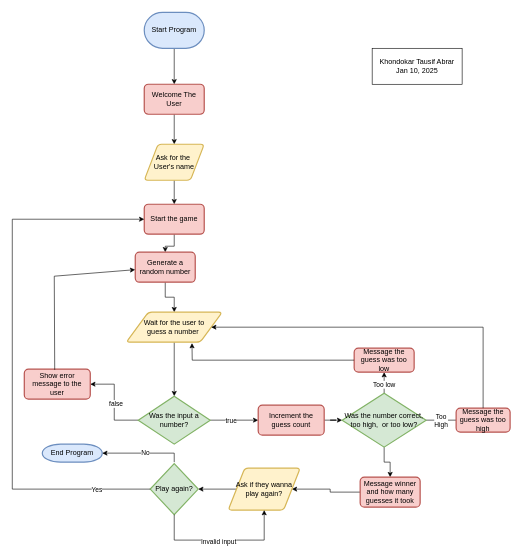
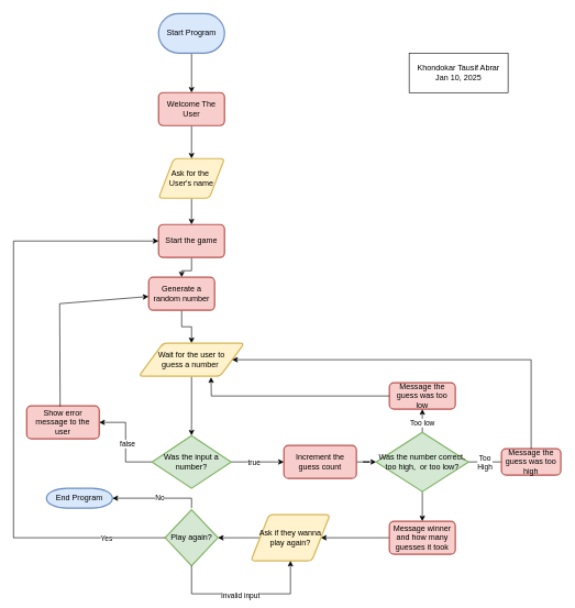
  <mxCell id="0" />
  <mxCell id="1" parent="0" />
  <mxCell id="2" value="" style="edgeStyle=orthogonalEdgeStyle;rounded=0;orthogonalLoop=1;jettySize=auto;html=1;" edge="1" parent="1" source="3" target="6"><mxGeometry relative="1" as="geometry" /></mxCell>
  <mxCell id="3" value="Start Program" style="strokeWidth=2;html=1;shape=mxgraph.flowchart.terminator;whiteSpace=wrap;fillColor=#dae8fc;strokeColor=#6c8ebf;" vertex="1" parent="1"><mxGeometry x="240" width="100" height="60" as="geometry" y="20" /></mxCell>
  <mxCell id="4" value="End Program" style="strokeWidth=2;html=1;shape=mxgraph.flowchart.terminator;whiteSpace=wrap;fillColor=#dae8fc;strokeColor=#6c8ebf;" vertex="1" parent="1"><mxGeometry x="70" y="740" width="100" height="30" as="geometry" /></mxCell>
  <mxCell id="5" style="edgeStyle=orthogonalEdgeStyle;rounded=0;orthogonalLoop=1;jettySize=auto;html=1;entryX=0.5;entryY=0;entryDx=0;entryDy=0;" edge="1" parent="1" source="6" target="8"><mxGeometry relative="1" as="geometry" /></mxCell>
  <mxCell id="6" value="Welcome The User" style="rounded=1;whiteSpace=wrap;html=1;absoluteArcSize=1;arcSize=14;strokeWidth=2;fillColor=#f8cecc;strokeColor=#b85450;" vertex="1" parent="1"><mxGeometry x="240" y="140" width="100" height="50" as="geometry" /></mxCell>
  <mxCell id="7" value="" style="edgeStyle=orthogonalEdgeStyle;rounded=0;orthogonalLoop=1;jettySize=auto;html=1;" edge="1" parent="1" source="8" target="10"><mxGeometry relative="1" as="geometry" /></mxCell>
  <mxCell id="8" value="Ask for the&amp;nbsp;&lt;div&gt;User's name&lt;/div&gt;" style="shape=parallelogram;html=1;strokeWidth=2;perimeter=parallelogramPerimeter;whiteSpace=wrap;rounded=1;arcSize=12;size=0.23;fillColor=#fff2cc;strokeColor=#d6b656;" vertex="1" parent="1"><mxGeometry x="240" y="240" width="100" height="60" as="geometry" /></mxCell>
  <mxCell id="9" value="" style="edgeStyle=orthogonalEdgeStyle;rounded=0;orthogonalLoop=1;jettySize=auto;html=1;" edge="1" parent="1" source="10" target="12"><mxGeometry relative="1" as="geometry" /></mxCell>
  <mxCell id="10" value="Start the game" style="rounded=1;whiteSpace=wrap;html=1;absoluteArcSize=1;arcSize=14;strokeWidth=2;fillColor=#f8cecc;strokeColor=#b85450;" vertex="1" parent="1"><mxGeometry x="240" y="340" width="100" height="50" as="geometry" /></mxCell>
  <mxCell id="11" value="" style="edgeStyle=orthogonalEdgeStyle;rounded=0;orthogonalLoop=1;jettySize=auto;html=1;" edge="1" parent="1" source="12" target="14"><mxGeometry relative="1" as="geometry" /></mxCell>
  <mxCell id="12" value="Generate a&lt;div&gt;random number&lt;/div&gt;" style="rounded=1;whiteSpace=wrap;html=1;absoluteArcSize=1;arcSize=14;strokeWidth=2;fillColor=#f8cecc;strokeColor=#b85450;" vertex="1" parent="1"><mxGeometry x="225" y="420" width="100" height="50" as="geometry" /></mxCell>
  <mxCell id="13" value="" style="edgeStyle=orthogonalEdgeStyle;rounded=0;orthogonalLoop=1;jettySize=auto;html=1;" edge="1" parent="1" source="14" target="19"><mxGeometry relative="1" as="geometry" /></mxCell>
  <mxCell id="14" value="Wait for the user to&lt;div&gt;guess a number&amp;nbsp;&lt;/div&gt;" style="shape=parallelogram;html=1;strokeWidth=2;perimeter=parallelogramPerimeter;whiteSpace=wrap;rounded=1;arcSize=12;size=0.23;fillColor=#fff2cc;strokeColor=#d6b656;" vertex="1" parent="1"><mxGeometry x="210" y="520" width="160" height="50" as="geometry" /></mxCell>
  <mxCell id="15" value="" style="edgeStyle=orthogonalEdgeStyle;rounded=0;orthogonalLoop=1;jettySize=auto;html=1;" edge="1" parent="1" source="19" target="20"><mxGeometry relative="1" as="geometry" /></mxCell>
  <mxCell id="16" value="false" style="edgeLabel;html=1;align=center;verticalAlign=middle;resizable=0;points=[];" vertex="1" connectable="0" parent="15"><mxGeometry x="-0.006" y="-2" relative="1" as="geometry"><mxPoint y="2" as="offset" /></mxGeometry></mxCell>
  <mxCell id="17" value="" style="edgeStyle=orthogonalEdgeStyle;rounded=0;orthogonalLoop=1;jettySize=auto;html=1;" edge="1" parent="1" source="19" target="22"><mxGeometry relative="1" as="geometry" /></mxCell>
  <mxCell id="18" value="true" style="edgeLabel;html=1;align=center;verticalAlign=middle;resizable=0;points=[];" vertex="1" connectable="0" parent="17"><mxGeometry x="-0.161" relative="1" as="geometry"><mxPoint as="offset" /></mxGeometry></mxCell>
  <mxCell id="19" value="Was the input a number?" style="strokeWidth=2;html=1;shape=mxgraph.flowchart.decision;whiteSpace=wrap;fillColor=#d5e8d4;strokeColor=#82b366;" vertex="1" parent="1"><mxGeometry x="230" y="660" width="120" height="80" as="geometry" /></mxCell>
  <mxCell id="20" value="Show error message to the user" style="rounded=1;whiteSpace=wrap;html=1;absoluteArcSize=1;arcSize=14;strokeWidth=2;fillColor=#f8cecc;strokeColor=#b85450;" vertex="1" parent="1"><mxGeometry x="40" y="615" width="110" height="50" as="geometry" /></mxCell>
  <mxCell id="21" value="" style="edgeStyle=orthogonalEdgeStyle;rounded=0;orthogonalLoop=1;jettySize=auto;html=1;" edge="1" parent="1" source="22" target="28"><mxGeometry relative="1" as="geometry" /></mxCell>
  <mxCell id="22" value="Increment the guess count" style="rounded=1;whiteSpace=wrap;html=1;absoluteArcSize=1;arcSize=14;strokeWidth=2;fillColor=#f8cecc;strokeColor=#b85450;" vertex="1" parent="1"><mxGeometry x="430" y="675" width="110" height="50" as="geometry" /></mxCell>
  <mxCell id="23" value="" style="edgeStyle=orthogonalEdgeStyle;rounded=0;orthogonalLoop=1;jettySize=auto;html=1;" edge="1" parent="1" source="28" target="29"><mxGeometry relative="1" as="geometry" /></mxCell>
  <mxCell id="24" value="Too low" style="edgeLabel;html=1;align=center;verticalAlign=middle;resizable=0;points=[];" vertex="1" connectable="0" parent="23"><mxGeometry x="-0.323" y="1" relative="1" as="geometry"><mxPoint as="offset" /></mxGeometry></mxCell>
  <mxCell id="25" value="" style="edgeStyle=orthogonalEdgeStyle;rounded=0;orthogonalLoop=1;jettySize=auto;html=1;endArrow=none;" edge="1" parent="1" source="28" target="32"><mxGeometry relative="1" as="geometry" /></mxCell>
  <mxCell id="26" value="Too&lt;div&gt;High&lt;/div&gt;" style="edgeLabel;html=1;align=center;verticalAlign=middle;resizable=0;points=[];" vertex="1" connectable="0" parent="25"><mxGeometry x="-0.05" relative="1" as="geometry"><mxPoint as="offset" /></mxGeometry></mxCell>
  <mxCell id="27" value="" style="edgeStyle=orthogonalEdgeStyle;rounded=0;orthogonalLoop=1;jettySize=auto;html=1;" edge="1" parent="1" source="28" target="35"><mxGeometry relative="1" as="geometry" /></mxCell>
  <mxCell id="28" value="Was the number correct, too high,&amp;nbsp; or too low?" style="strokeWidth=2;html=1;shape=mxgraph.flowchart.decision;whiteSpace=wrap;fillColor=#d5e8d4;strokeColor=#82b366;" vertex="1" parent="1"><mxGeometry x="570" y="655" width="140" height="90" as="geometry" /></mxCell>
  <mxCell id="29" value="Message the guess was too low" style="rounded=1;whiteSpace=wrap;html=1;absoluteArcSize=1;arcSize=14;strokeWidth=2;fillColor=#f8cecc;strokeColor=#b85450;" vertex="1" parent="1"><mxGeometry x="590" y="580" width="100" height="40" as="geometry" /></mxCell>
  <mxCell id="30" value="" style="endArrow=classic;html=1;rounded=0;exitX=0.461;exitY=0.022;exitDx=0;exitDy=0;exitPerimeter=0;entryX=-0.002;entryY=0.583;entryDx=0;entryDy=0;entryPerimeter=0;" edge="1" parent="1" source="20" target="12"><mxGeometry width="50" height="50" relative="1" as="geometry"><mxPoint x="100" y="570" as="sourcePoint" /><mxPoint x="150" y="520" as="targetPoint" /><Array as="points"><mxPoint x="90" y="460" /></Array></mxGeometry></mxCell>
  <mxCell id="31" value="" style="endArrow=classic;html=1;rounded=0;exitX=0;exitY=0.5;exitDx=0;exitDy=0;entryX=0.685;entryY=1.032;entryDx=0;entryDy=0;entryPerimeter=0;" edge="1" parent="1" source="29" target="14"><mxGeometry width="50" height="50" relative="1" as="geometry"><mxPoint x="370" y="580" as="sourcePoint" /><mxPoint x="420" y="530" as="targetPoint" /><Array as="points"><mxPoint x="320" y="600" /></Array></mxGeometry></mxCell>
  <mxCell id="32" value="Message the guess was too high" style="rounded=1;whiteSpace=wrap;html=1;absoluteArcSize=1;arcSize=14;strokeWidth=2;fillColor=#f8cecc;strokeColor=#b85450;" vertex="1" parent="1"><mxGeometry x="760" y="680" width="90" height="40" as="geometry" /></mxCell>
  <mxCell id="33" value="" style="endArrow=classic;html=1;rounded=0;exitX=0.5;exitY=0;exitDx=0;exitDy=0;entryX=1;entryY=0.5;entryDx=0;entryDy=0;" edge="1" parent="1" source="32" target="14"><mxGeometry width="50" height="50" relative="1" as="geometry"><mxPoint x="720" y="640" as="sourcePoint" /><mxPoint x="770" y="590" as="targetPoint" /><Array as="points"><mxPoint x="805" y="545" /></Array></mxGeometry></mxCell>
  <mxCell id="34" value="" style="edgeStyle=orthogonalEdgeStyle;rounded=0;orthogonalLoop=1;jettySize=auto;html=1;" edge="1" parent="1" source="35" target="37"><mxGeometry relative="1" as="geometry" /></mxCell>
- <mxCell id="35" value="Message winner and how many guesses it took" style="rounded=1;whiteSpace=wrap;html=1;absoluteArcSize=1;arcSize=14;strokeWidth=2;fillColor=#f8cecc;strokeColor=#b85450;" vertex="1" parent="1"><mxGeometry x="600" y="795" width="100" height="50" as="geometry" /></mxCell>
+ <mxCell id="35" value="Message winner and how many guesses it took" style="rounded=1;whiteSpace=wrap;html=1;absoluteArcSize=1;arcSize=14;strokeWidth=2;fillColor=#f8cecc;strokeColor=#b85450;" vertex="1" parent="1"><mxGeometry x="590" y="790" width="100" height="50" as="geometry" /></mxCell>
  <mxCell id="36" value="" style="edgeStyle=orthogonalEdgeStyle;rounded=0;orthogonalLoop=1;jettySize=auto;html=1;" edge="1" parent="1" source="37" target="38"><mxGeometry relative="1" as="geometry" /></mxCell>
  <mxCell id="37" value="Ask if they wanna play again?" style="shape=parallelogram;html=1;strokeWidth=2;perimeter=parallelogramPerimeter;whiteSpace=wrap;rounded=1;arcSize=12;size=0.23;fillColor=#fff2cc;strokeColor=#d6b656;" vertex="1" parent="1"><mxGeometry x="380" y="780" width="120" height="70" as="geometry" /></mxCell>
  <mxCell id="38" value="Play again?" style="strokeWidth=2;html=1;shape=mxgraph.flowchart.decision;whiteSpace=wrap;fillColor=#d5e8d4;strokeColor=#82b366;" vertex="1" parent="1"><mxGeometry x="250" y="772.5" width="80" height="85" as="geometry" /></mxCell>
  <mxCell id="39" value="" style="endArrow=classic;html=1;rounded=0;entryX=0;entryY=0.5;entryDx=0;entryDy=0;exitX=0;exitY=0.5;exitDx=0;exitDy=0;exitPerimeter=0;" edge="1" parent="1" source="38" target="10"><mxGeometry width="50" height="50" relative="1" as="geometry"><mxPoint x="290" y="860" as="sourcePoint" /><mxPoint x="430" y="590" as="targetPoint" /><Array as="points"><mxPoint x="20" y="815" /><mxPoint x="20" y="365" /></Array></mxGeometry></mxCell>
  <mxCell id="40" value="Yes" style="edgeLabel;html=1;align=center;verticalAlign=middle;resizable=0;points=[];" vertex="1" connectable="0" parent="39"><mxGeometry x="-0.8" y="1" relative="1" as="geometry"><mxPoint as="offset" /></mxGeometry></mxCell>
  <mxCell id="41" value="" style="endArrow=classic;html=1;rounded=0;exitX=0.5;exitY=1;exitDx=0;exitDy=0;exitPerimeter=0;entryX=0.5;entryY=1;entryDx=0;entryDy=0;" edge="1" parent="1" source="38" target="37"><mxGeometry width="50" height="50" relative="1" as="geometry"><mxPoint x="330" y="730" as="sourcePoint" /><mxPoint x="380" y="680" as="targetPoint" /><Array as="points"><mxPoint x="290" y="900" /><mxPoint x="440" y="900" /></Array></mxGeometry></mxCell>
  <mxCell id="42" value="Invalid input" style="edgeLabel;html=1;align=center;verticalAlign=middle;resizable=0;points=[];" vertex="1" connectable="0" parent="41"><mxGeometry x="-0.047" y="-2" relative="1" as="geometry"><mxPoint as="offset" /></mxGeometry></mxCell>
  <mxCell id="43" value="" style="endArrow=classic;html=1;rounded=0;entryX=1;entryY=0.5;entryDx=0;entryDy=0;entryPerimeter=0;" edge="1" parent="1" target="4"><mxGeometry width="50" height="50" relative="1" as="geometry"><mxPoint x="290" y="770" as="sourcePoint" /><mxPoint x="360" y="650" as="targetPoint" /><Array as="points"><mxPoint x="290" y="755" /></Array></mxGeometry></mxCell>
  <mxCell id="44" value="No" style="edgeLabel;html=1;align=center;verticalAlign=middle;resizable=0;points=[];" vertex="1" connectable="0" parent="43"><mxGeometry x="-0.059" y="-2" relative="1" as="geometry"><mxPoint as="offset" /></mxGeometry></mxCell>
  <mxCell id="45" value="Khondokar Tausif Abrar&lt;div&gt;Jan 10, 2025&lt;/div&gt;" style="rounded=0;whiteSpace=wrap;html=1;" vertex="1" parent="1"><mxGeometry x="620" y="80" width="150" height="60" as="geometry" /></mxCell>
